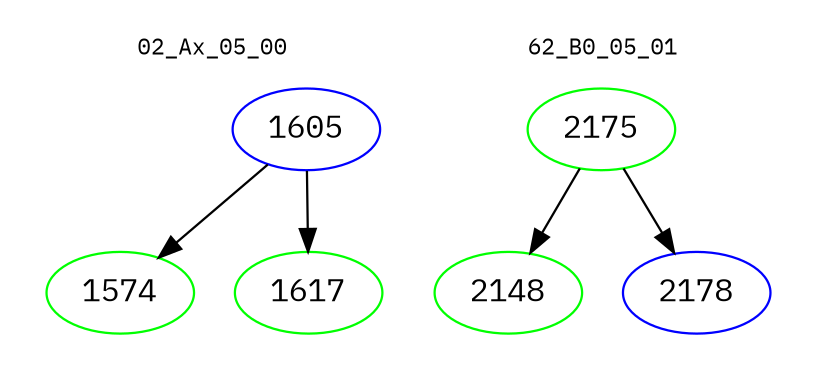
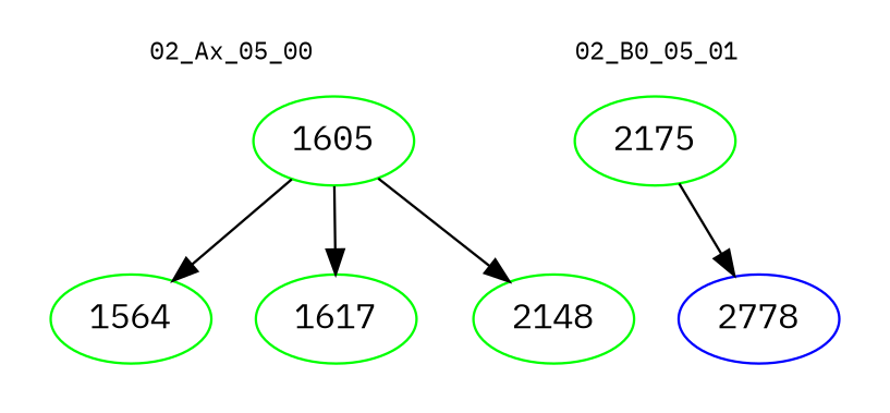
  digraph {
    fontname="IBM Plex Mono"
    node [color=green fontname="IBM Plex Mono"]
    edge [color=black fontname="IBM Plex Mono"]
-   n1 [color=blue label=1605]
-   n2 [label=1574]
+   n1 [label=1605]
+   n2 [label=1564]
    n3 [label=1617]
    n4 [label=2175]
    n5 [label=2148]
-   n6 [color=blue label=2178]
+   n6 [color=blue label=2778]
    subgraph cluster_1 {
      color=white
      fontsize=10
      label="02_Ax_05_00"
      n1
      n2
      n3
    }
    subgraph cluster_2 {
      color=white
      fontsize=10
-     label="62_B0_05_01"
+     label="02_B0_05_01"
      n4
      n5
      n6
    }
    n1 -> n2
    n1 -> n3
-   n4 -> n5
+   n1 -> n5
    n4 -> n6
  }
